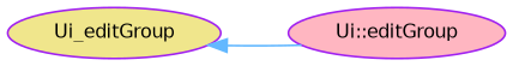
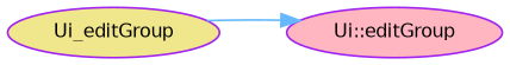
  digraph {
    rankdir=LR
    node [color=purple fontname=Helvetica fontsize=10 shape=ellipse style=filled]
    n1 [fillcolor=khaki height=0.2 label=Ui_editGroup width=0.4]
    n2 [fillcolor=lightpink height=0.2 label="Ui::editGroup" width=0.4]
-   n1 -> n2 [color=steelblue1 dir=back fontname=Helvetica fontsize=10 labelfontname=Helvetica labelfontsize=10 style=solid]
+   n2 -> n1 [color=steelblue1 dir=back fontname=Helvetica fontsize=10 labelfontname=Helvetica labelfontsize=10 style=solid]
  }
